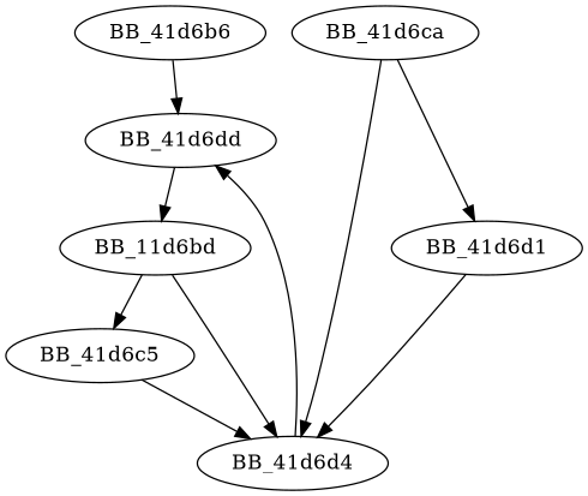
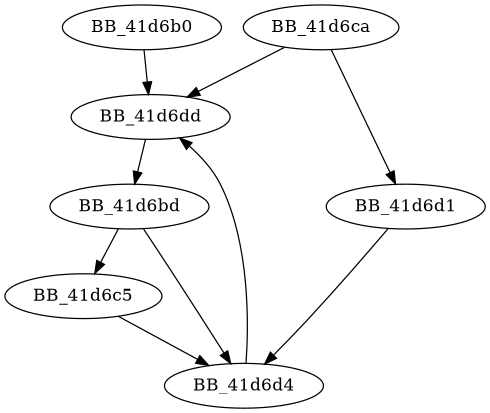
  digraph {
-   BB_41d6b6
+   BB_41d6b6 [label=BB_41d6b0]
    BB_41d6dd
-   BB_41d6bd [label=BB_11d6bd]
+   BB_41d6bd
    BB_41d6c5
    BB_41d6d4
    BB_41d6ca
    BB_41d6d1
    BB_41d6b6 -> BB_41d6dd
    BB_41d6dd -> BB_41d6bd
    BB_41d6bd -> BB_41d6c5
    BB_41d6bd -> BB_41d6d4
    BB_41d6c5 -> BB_41d6d4
    BB_41d6d4 -> BB_41d6dd
-   BB_41d6ca -> BB_41d6d4
+   BB_41d6ca -> BB_41d6dd
    BB_41d6ca -> BB_41d6d1
    BB_41d6d1 -> BB_41d6d4
  }
